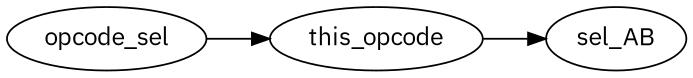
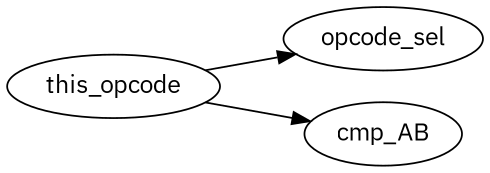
  strict digraph {
    fontname="IBM Plex Sans"
    rankdir=LR
    node [fontname="IBM Plex Sans"]
    edge [fontname="IBM Plex Sans"]
    opcode_sel [complexity=2 importance=0.0828631009675 rank=0.0414315504837]
-   cmp_AB [complexity=0 importance=0.0361096921875 rank=0.0 label=sel_AB]
+   cmp_AB [complexity=0 importance=0.0361096921875 rank=0.0]
    this_opcode [complexity=3 importance=1.3955690476 rank=0.465189682533]
-   opcode_sel -> this_opcode
+   this_opcode -> opcode_sel
    this_opcode -> cmp_AB
  }
